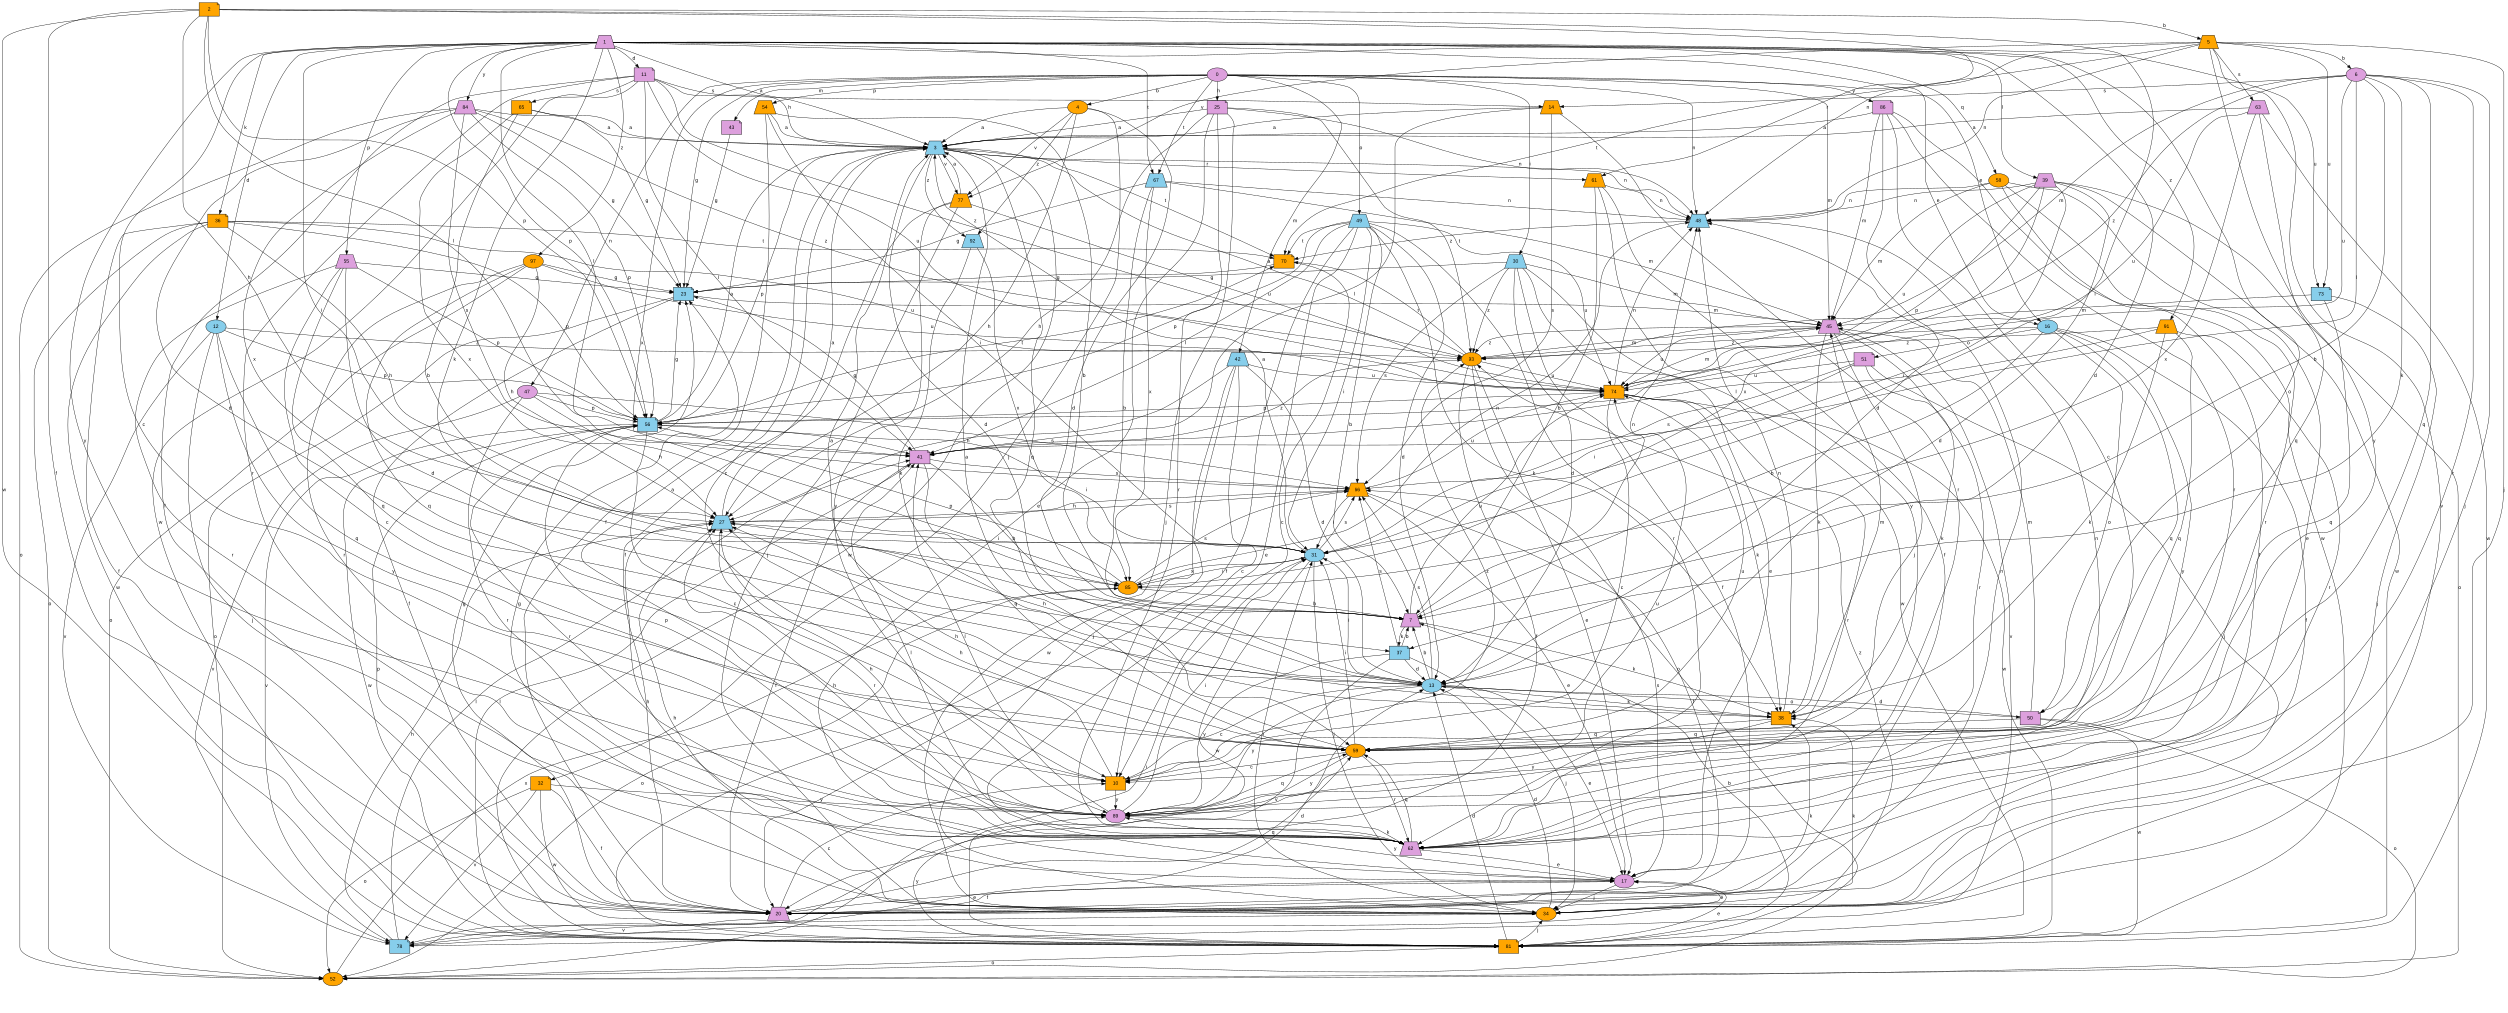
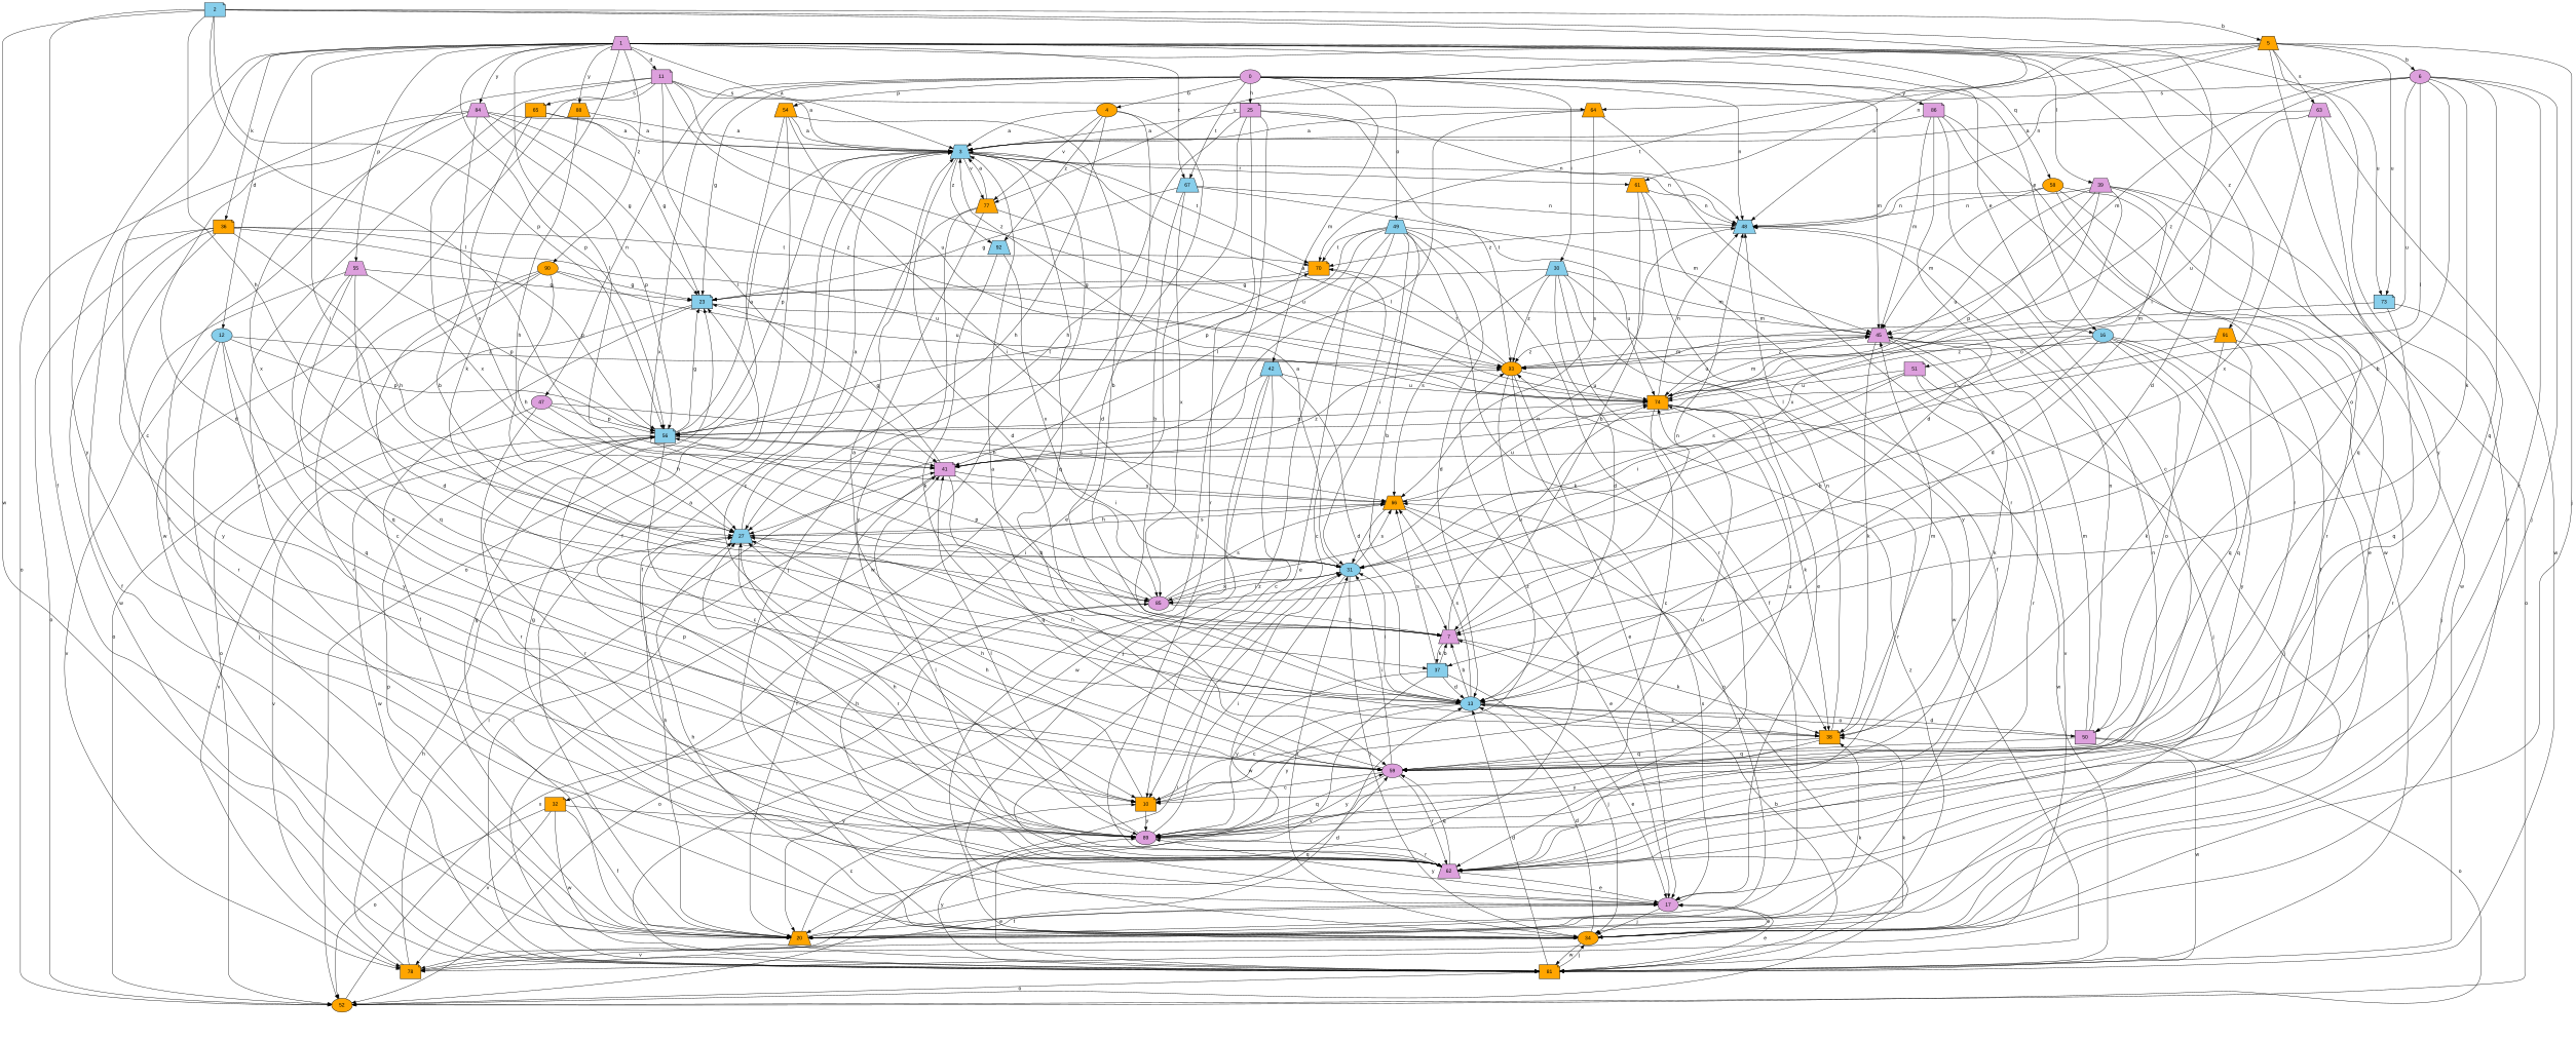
  strict digraph {
    fontname="Liberation Sans"
    node [fillcolor=orange fontname="Liberation Sans" shape=trapezium style=filled]
    edge [fontname="Liberation Sans"]
    0 [fillcolor=plum shape=ellipse]
    4 [shape=ellipse]
    16 [fillcolor=skyblue shape=ellipse]
    n4 [fillcolor=skyblue label=23 shape=note]
    25 [fillcolor=plum shape=note]
    30 [fillcolor=skyblue]
    42 [fillcolor=skyblue]
-   43 [fillcolor=plum shape=note]
    45 [fillcolor=plum]
    47 [fillcolor=plum shape=ellipse]
    48 [fillcolor=skyblue]
    49 [fillcolor=skyblue]
    54
    67 [fillcolor=skyblue]
-   85 [shape=ellipse]
+   85 [fillcolor=plum shape=ellipse]
    86 [fillcolor=plum shape=note]
    3 [fillcolor=skyblue]
    13 [fillcolor=skyblue shape=ellipse]
    27 [fillcolor=skyblue]
    77
    92 [fillcolor=skyblue]
    32 [shape=note]
    50 [fillcolor=plum shape=note]
    89 [fillcolor=plum shape=ellipse]
-   20 [fillcolor=plum]
-   59 [shape=ellipse]
+   20
+   59 [fillcolor=plum shape=ellipse]
    7 [fillcolor=plum]
    93 [shape=ellipse]
    51 [fillcolor=plum shape=note]
    52 [shape=ellipse]
    34 [shape=ellipse]
    62 [fillcolor=plum]
    17 [fillcolor=plum shape=ellipse]
    81 [shape=note]
    66
    10 [shape=note]
    74 [shape=note]
-   78 [fillcolor=skyblue shape=note]
+   78 [shape=note]
    38 [shape=note]
    56 [fillcolor=skyblue shape=note]
    70 [shape=note]
    31 [fillcolor=skyblue shape=ellipse]
    41 [fillcolor=plum shape=note]
    1 [fillcolor=plum]
    11 [fillcolor=plum shape=note]
    12 [fillcolor=skyblue shape=ellipse]
    36 [shape=note]
    37 [fillcolor=skyblue shape=note]
    39 [fillcolor=plum]
    55 [fillcolor=plum]
    58 [shape=ellipse]
    73 [fillcolor=skyblue shape=note]
    n53 [fillcolor=plum label=84]
-   90 [shape=ellipse label=97]
+   88
+   90 [shape=ellipse]
    91
    61
-   64 [label=14]
+   64
    65 [shape=note]
-   2 [shape=note]
+   2 [fillcolor=skyblue shape=note]
    5
    6 [fillcolor=plum shape=ellipse]
    63 [fillcolor=plum]
    0 -> 4 [label=b]
    0 -> 16 [label=e]
    0 -> n4 [label=g]
    0 -> 25 [label=h]
    0 -> 30 [label=i]
    0 -> 42 [label=m]
-   0 -> 43 [label=m]
    0 -> 45 [label=m]
    0 -> 47 [label=n]
    0 -> 48 [label=n]
    0 -> 49 [label=o]
    0 -> 54 [label=p]
    0 -> 67 [label=t]
    0 -> 85 [label=x]
    0 -> 86 [label=y]
    4 -> 3 [label=a]
    4 -> 13 [label=d]
    4 -> 27 [label=h]
    4 -> 77 [label=v]
    4 -> 92 [label=z]
    4 -> 32 [label=j]
    16 -> 50 [label=o]
    16 -> 89 [label=y]
    16 -> 20 [label=f]
    16 -> 59 [label=q]
    16 -> 7 [label=b]
    16 -> 93 [label=z]
    16 -> 51 [label=o]
    n4 -> 45 [label=m]
    n4 -> 20 [label=f]
    n4 -> 52 [label=o]
    25 -> 48 [label=n]
    25 -> 3 [label=a]
    25 -> 27 [label=h]
    25 -> 93 [label=z]
    25 -> 34 [label=j]
    25 -> 62 [label=r]
    25 -> 17 [label=e]
    30 -> n4 [label=g]
    30 -> 45 [label=m]
    30 -> 13 [label=d]
    30 -> 20 [label=f]
    30 -> 93 [label=z]
    30 -> 17 [label=e]
    30 -> 81 [label=w]
    30 -> 66 [label=s]
    42 -> 13 [label=d]
    42 -> 27 [label=h]
    42 -> 34 [label=j]
    42 -> 81 [label=w]
    42 -> 10 [label=c]
    42 -> 74 [label=u]
-   43 -> n4 [label=g]
    45 -> 93 [label=z]
-   45 -> 10 [label=j]
+   45 -> 34 [label=j]
    45 -> 62 [label=r]
    45 -> 74 [label=u]
    45 -> 78 [label=v]
    45 -> 38 [label=k]
    47 -> 27 [label=h]
    47 -> 62 [label=r]
    47 -> 66 [label=s]
    47 -> 78 [label=v]
    47 -> 56 [label=p]
    48 -> 70 [label=t]
    49 -> 13 [label=d]
-   49 -> 20 [label=f]
+   49 -> 20 [label=z]
    49 -> 7 [label=b]
    49 -> 62 [label=r]
    49 -> 17 [label=e]
    49 -> 74 [label=u]
    49 -> 38 [label=k]
    49 -> 56 [label=p]
    49 -> 70 [label=t]
    49 -> 31 [label=i]
    49 -> 41 [label=l]
    54 -> 3 [label=a]
    54 -> 20 [label=f]
    54 -> 7 [label=b]
+   54 -> 52 [label=o]
    54 -> 31 [label=i]
    67 -> n4 [label=g]
    67 -> 45 [label=m]
    67 -> 48 [label=n]
    67 -> 85 [label=x]
    67 -> 7 [label=b]
    85 -> 48 [label=n]
    85 -> 7 [label=b]
    85 -> 52 [label=o]
    85 -> 66 [label=s]
    85 -> 56 [label=p]
    85 -> 31 [label=i]
    86 -> 45 [label=m]
    86 -> 3 [label=a]
    86 -> 13 [label=d]
    86 -> 62 [label=r]
    86 -> 81 [label=w]
    86 -> 10 [label=c]
    3 -> 48 [label=n]
    3 -> 13 [label=d]
    3 -> 77 [label=v]
    3 -> 92 [label=z]
    3 -> 59 [label=q]
    3 -> 81 [label=w]
    3 -> 10 [label=c]
    3 -> 56 [label=p]
    3 -> 70 [label=t]
    3 -> 61 [label=r]
    13 -> 27 [label=h]
    13 -> 50 [label=o]
    13 -> 89 [label=y]
    13 -> 7 [label=b]
    13 -> 17 [label=e]
    13 -> 66 [label=s]
    13 -> 10 [label=c]
    13 -> 38 [label=k]
    13 -> 31 [label=i]
    27 -> 3 [label=a]
    27 -> 62 [label=r]
    27 -> 66 [label=s]
    27 -> 31 [label=i]
    77 -> 3 [label=a]
    77 -> 89 [label=y]
    77 -> 20 [label=f]
    77 -> 34 [label=j]
    77 -> 74 [label=u]
    92 -> 85 [label=x]
    92 -> 38 [label=k]
    32 -> 89 [label=y]
    32 -> 20 [label=f]
    32 -> 52 [label=o]
    32 -> 81 [label=w]
    32 -> 78 [label=v]
    50 -> 45 [label=m]
-   20 -> 48 [label=n]
+   50 -> 48 [label=n]
    50 -> 13 [label=d]
    50 -> 59 [label=q]
    50 -> 52 [label=o]
    50 -> 81 [label=w]
    89 -> 3 [label=a]
    89 -> 27 [label=h]
    89 -> 59 [label=q]
-   89 -> 62 [label=k]
+   89 -> 62 [label=r]
    89 -> 74 [label=u]
    89 -> 56 [label=p]
    89 -> 31 [label=i]
    89 -> 41 [label=l]
    20 -> n4 [label=g]
    20 -> 59 [label=q]
    20 -> 17 [label=e]
    20 -> 10 [label=c]
    20 -> 38 [label=k]
    20 -> 56 [label=p]
    59 -> 3 [label=a]
    59 -> 27 [label=h]
    59 -> 89 [label=y]
    59 -> 62 [label=r]
    59 -> 10 [label=c]
    59 -> 74 [label=u]
    59 -> 31 [label=i]
    7 -> 48 [label=n]
    7 -> 74 [label=u]
    7 -> 38 [label=k]
    7 -> 37 [label=k]
    93 -> 45 [label=m]
    93 -> 3 [label=a]
    93 -> 20 [label=f]
    93 -> 52 [label=o]
    93 -> 17 [label=e]
    93 -> 74 [label=u]
    93 -> 70 [label=t]
    51 -> 34 [label=j]
    51 -> 66 [label=s]
    51 -> 74 [label=u]
    51 -> 38 [label=k]
    51 -> 31 [label=i]
    52 -> 85 [label=x]
    52 -> 31 [label=i]
    34 -> n4 [label=g]
    34 -> 13 [label=d]
    34 -> 27 [label=h]
    34 -> 17 [label=e]
+   34 -> 81 [label=w]
    34 -> 78 [label=v]
    34 -> 38 [label=k]
    34 -> 31 [label=i]
    62 -> 48 [label=n]
    62 -> 27 [label=h]
    62 -> 59 [label=q]
    62 -> 17 [label=e]
    62 -> 41 [label=l]
    17 -> 27 [label=h]
    17 -> 89 [label=y]
    17 -> 20 [label=f]
    17 -> 34 [label=j]
    17 -> 66 [label=s]
    81 -> 13 [label=d]
    81 -> 89 [label=y]
    81 -> 7 [label=b]
    81 -> 93 [label=z]
    81 -> 52 [label=o]
    81 -> 34 [label=j]
    81 -> 17 [label=e]
    81 -> 41 [label=l]
    66 -> 27 [label=h]
    66 -> 20 [label=f]
    66 -> 17 [label=e]
    66 -> 74 [label=u]
    66 -> 31 [label=i]
    10 -> 27 [label=h]
    10 -> 89 [label=y]
    10 -> 93 [label=z]
    74 -> 45 [label=m]
    74 -> 48 [label=n]
    74 -> 62 [label=r]
    74 -> 81 [label=w]
    74 -> 10 [label=c]
    74 -> 38 [label=k]
    74 -> 56 [label=p]
    78 -> 13 [label=d]
    78 -> 27 [label=h]
    78 -> 41 [label=l]
    38 -> 45 [label=m]
    38 -> 48 [label=n]
    38 -> 3 [label=a]
    38 -> 89 [label=y]
    38 -> 59 [label=q]
    56 -> n4 [label=g]
    56 -> 3 [label=a]
    56 -> 62 [label=r]
    56 -> 81 [label=w]
    56 -> 10 [label=c]
    56 -> 78 [label=v]
    56 -> 70 [label=t]
    56 -> 31 [label=i]
    56 -> 41 [label=l]
    70 -> n4 [label=g]
    70 -> 10 [label=c]
    31 -> 85 [label=x]
    31 -> 3 [label=a]
    31 -> 34 [label=j]
    31 -> 81 [label=w]
    31 -> 66 [label=s]
    41 -> n4 [label=g]
    41 -> 20 [label=f]
    41 -> 59 [label=q]
    41 -> 7 [label=b]
    41 -> 93 [label=z]
    41 -> 66 [label=s]
    1 -> 16 [label=e]
    1 -> 67 [label=t]
    1 -> 3 [label=a]
    1 -> 13 [label=d]
    1 -> 50 [label=o]
    1 -> 89 [label=y]
    1 -> 10 [label=c]
    1 -> 56 [label=p]
    1 -> 31 [label=i]
    1 -> 41 [label=l]
    1 -> 11 [label=d]
    1 -> 12 [label=d]
    1 -> 36 [label=k]
    1 -> 37 [label=k]
    1 -> 39 [label=l]
    1 -> 55 [label=p]
    1 -> 58 [label=q]
    1 -> 73 [label=u]
    1 -> n53 [label=y]
+   1 -> 88 [label=y]
    1 -> 90 [label=z]
    1 -> 91 [label=z]
-   11 -> 3 [label=h]
+   11 -> 3 [label=a]
    11 -> 20 [label=f]
    11 -> 93 [label=z]
    11 -> 62 [label=r]
    11 -> 81 [label=w]
    11 -> 74 [label=u]
    11 -> 41 [label=l]
    11 -> 64 [label=s]
    11 -> 65 [label=s]
    12 -> 89 [label=y]
    12 -> 59 [label=q]
    12 -> 93 [label=z]
    12 -> 34 [label=j]
    12 -> 78 [label=v]
    12 -> 56 [label=p]
    36 -> 27 [label=h]
+   36 -> 89 [label=y]
    36 -> 20 [label=f]
    36 -> 52 [label=o]
    36 -> 81 [label=w]
    36 -> 74 [label=u]
    36 -> 56 [label=p]
    36 -> 70 [label=t]
    37 -> 13 [label=d]
    37 -> 89 [label=y]
    37 -> 7 [label=b]
    37 -> 34 [label=j]
    37 -> 66 [label=s]
    37 -> 78 [label=v]
    39 -> 48 [label=n]
    39 -> 85 [label=x]
    39 -> 13 [label=d]
    39 -> 52 [label=o]
    39 -> 81 [label=w]
    39 -> 74 [label=u]
    39 -> 56 [label=p]
    39 -> 31 [label=i]
    55 -> n4 [label=g]
    55 -> 13 [label=d]
    55 -> 59 [label=q]
    55 -> 62 [label=r]
    55 -> 10 [label=c]
    55 -> 56 [label=p]
    58 -> 45 [label=m]
    58 -> 48 [label=n]
    58 -> 20 [label=f]
    58 -> 62 [label=r]
    58 -> 17 [label=e]
    73 -> 45 [label=m]
    73 -> 59 [label=q]
    73 -> 34 [label=j]
    n53 -> n4 [label=g]
    n53 -> 85 [label=x]
    n53 -> 3 [label=a]
    n53 -> 13 [label=d]
    n53 -> 93 [label=z]
    n53 -> 52 [label=o]
    n53 -> 66 [label=s]
    n53 -> 56 [label=p]
+   88 -> 3 [label=a]
+   88 -> 27 [label=h]
    90 -> n4 [label=g]
    90 -> 27 [label=h]
    90 -> 59 [label=q]
    90 -> 52 [label=o]
    90 -> 62 [label=r]
    90 -> 74 [label=u]
    91 -> 59 [label=q]
    91 -> 93 [label=z]
    91 -> 62 [label=r]
    91 -> 38 [label=k]
    91 -> 41 [label=l]
    61 -> 48 [label=n]
    61 -> 89 [label=y]
    61 -> 20 [label=f]
    61 -> 7 [label=b]
    64 -> 3 [label=a]
    64 -> 62 [label=r]
    64 -> 66 [label=s]
    64 -> 41 [label=l]
    65 -> n4 [label=g]
    65 -> 85 [label=x]
    65 -> 3 [label=a]
    65 -> 7 [label=b]
    2 -> 48 [label=n]
    2 -> 27 [label=h]
    2 -> 20 [label=f]
    2 -> 81 [label=w]
    2 -> 56 [label=p]
    2 -> 31 [label=i]
    2 -> 41 [label=l]
    2 -> 5 [label=b]
    5 -> 48 [label=n]
    5 -> 77 [label=v]
    5 -> 89 [label=y]
    5 -> 34 [label=j]
    5 -> 78 [label=v]
    5 -> 70 [label=t]
    5 -> 73 [label=u]
    5 -> 61 [label=r]
    5 -> 6 [label=b]
    5 -> 63 [label=s]
    6 -> 45 [label=m]
    6 -> 59 [label=q]
    6 -> 7 [label=b]
    6 -> 93 [label=z]
    6 -> 34 [label=j]
    6 -> 62 [label=r]
    6 -> 74 [label=u]
    6 -> 41 [label=l]
    6 -> 37 [label=k]
    6 -> 64 [label=s]
    63 -> 85 [label=x]
    63 -> 3 [label=a]
    63 -> 59 [label=q]
    63 -> 81 [label=w]
    63 -> 74 [label=u]
  }
